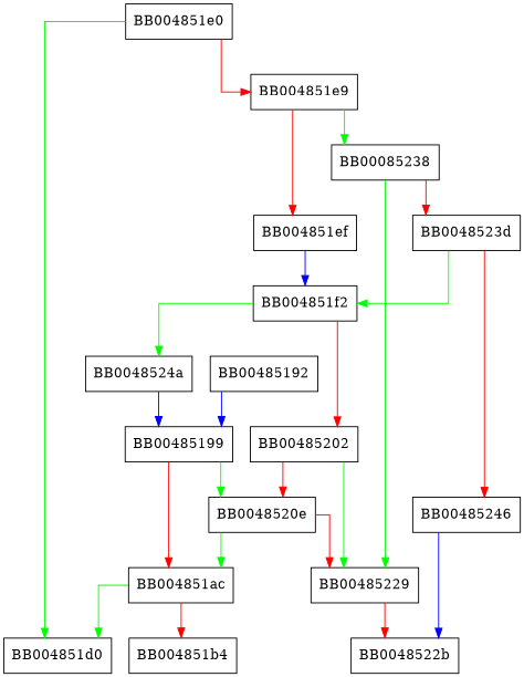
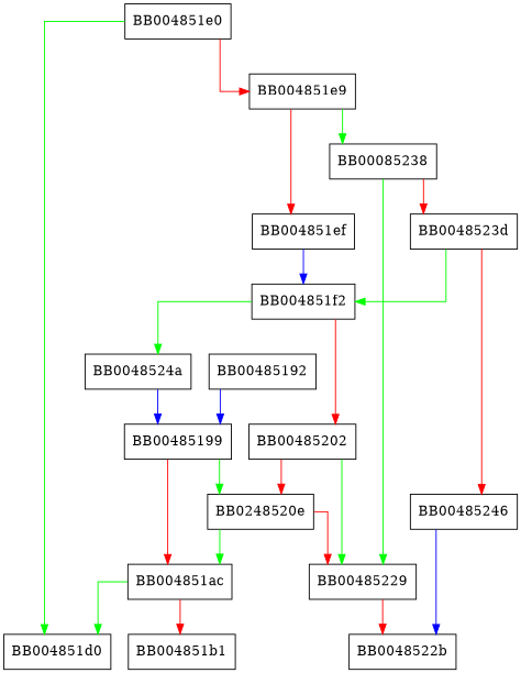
  digraph {
    splines=ortho
    node [shape=box]
    edge [color=red]
    BB004851e0
    BB004851d0
    BB004851e9
    BB00485192
    BB00485199
    n6 [label=BB00085238]
    BB004851ef
-   BB0048520e
+   BB0048520e [label=BB0248520e]
    BB004851ac
    BB00485229
-   BB004851b1 [label=BB004851b4]
+   BB004851b1
    BB0048522b
    BB0048523d
    BB004851f2
    BB00485246
    BB0048524a
    BB00485202
    BB004851e0 -> BB004851d0 [color=green]
    BB004851e0 -> BB004851e9
    BB004851e9 -> n6 [color=green]
    BB004851e9 -> BB004851ef
    BB00485192 -> BB00485199 [color=blue]
    BB00485199 -> BB0048520e [color=green]
    BB00485199 -> BB004851ac
    n6 -> BB00485229 [color=green]
    n6 -> BB0048523d
    BB004851ef -> BB004851f2 [color=blue]
    BB0048520e -> BB004851ac [color=green]
    BB0048520e -> BB00485229
    BB004851ac -> BB004851d0 [color=green]
    BB004851ac -> BB004851b1
    BB00485229 -> BB0048522b
    BB0048523d -> BB004851f2 [color=green]
    BB0048523d -> BB00485246
    BB004851f2 -> BB0048524a [color=green]
    BB004851f2 -> BB00485202
    BB00485246 -> BB0048522b [color=blue]
    BB0048524a -> BB00485199 [color=blue]
    BB00485202 -> BB0048520e
    BB00485202 -> BB00485229 [color=green]
  }
